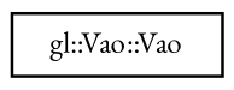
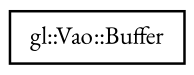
  digraph {
    rankdir=LR
    fontname="EB Garamond"
-   n1 [color=black fillcolor=white fontname="EB Garamond" fontsize=10 height=0.2 label="gl::Vao::Vao" shape=record style=filled width=0.4]
+   n1 [color=black fillcolor=white fontname="EB Garamond" fontsize=10 height=0.2 label="gl::Vao::Buffer" shape=record style=filled width=0.4]
  }
